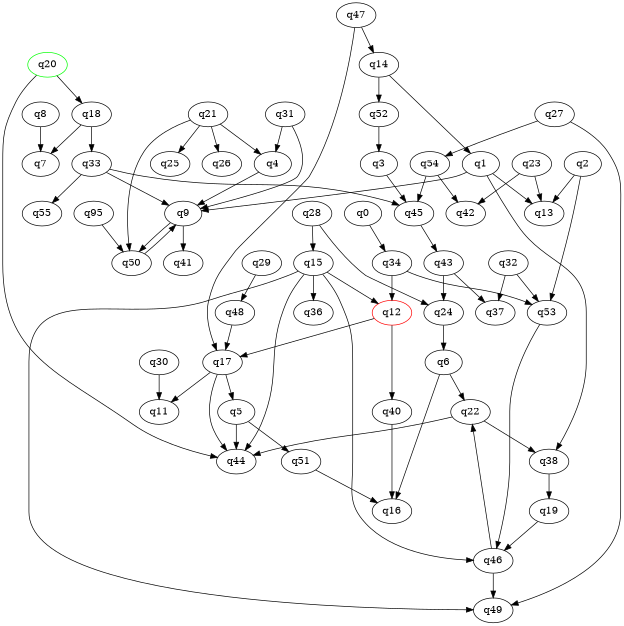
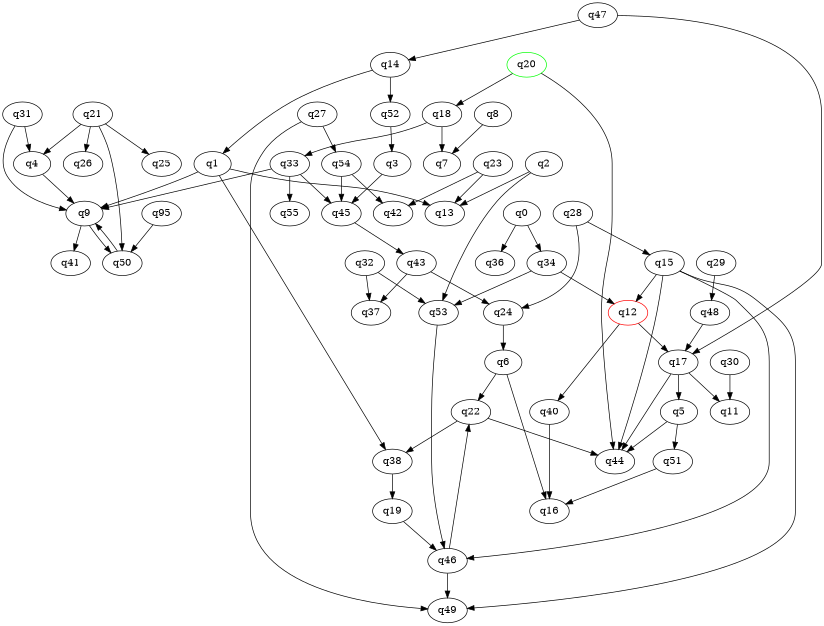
  digraph {
    q20 [color=green initial=1]
    q44
    q18
    q7
    q33
    q12 [color=red final=1]
    q17
    q40
    q5
    q11
    q16
    q0
    q34
    q53
    q46
    q1
    q9
    q13
    q38
    q41
    q50
    q19
    q2
    q22
    q49
    q3
    q45
    q54
    q42
    q43
    q4
    q51
    q6
    q8
    q14
    q52
    q15
    q36
    q55
    q21
    q25
    q26
    q23
    q24
    q27
    q28
    q29
    q48
    q30
    q31
    q32
    q37
    n53 [label=q95]
    q47
    q20 -> q44
    q20 -> q18
    q18 -> q7
    q18 -> q33
    q33 -> q9
    q33 -> q45
    q33 -> q55
    q12 -> q17
    q12 -> q40
    q17 -> q44
    q17 -> q5
    q17 -> q11
    q40 -> q16
    q5 -> q44
    q5 -> q51
    q0 -> q34
    q34 -> q12
    q34 -> q53
    q53 -> q46
    q46 -> q22
    q46 -> q49
    q1 -> q9
    q1 -> q13
    q1 -> q38
    q9 -> q41
    q9 -> q50
    q38 -> q19
    q50 -> q9
    q19 -> q46
    q2 -> q53
    q2 -> q13
    q22 -> q44
    q22 -> q38
    q3 -> q45
    q45 -> q43
    q54 -> q45
    q54 -> q42
    q43 -> q24
    q43 -> q37
    q4 -> q9
    q51 -> q16
    q6 -> q16
    q6 -> q22
    q8 -> q7
    q14 -> q1
    q14 -> q52
    q52 -> q3
    q15 -> q44
    q15 -> q12
    q15 -> q46
    q15 -> q49
-   q15 -> q36
+   q0 -> q36
    q21 -> q50
    q21 -> q4
    q21 -> q25
    q21 -> q26
    q23 -> q13
    q23 -> q42
    q24 -> q6
    q27 -> q49
    q27 -> q54
    q28 -> q15
    q28 -> q24
    q29 -> q48
    q48 -> q17
    q30 -> q11
    q31 -> q9
    q31 -> q4
    q32 -> q53
    q32 -> q37
    n53 -> q50
    q47 -> q17
    q47 -> q14
  }
